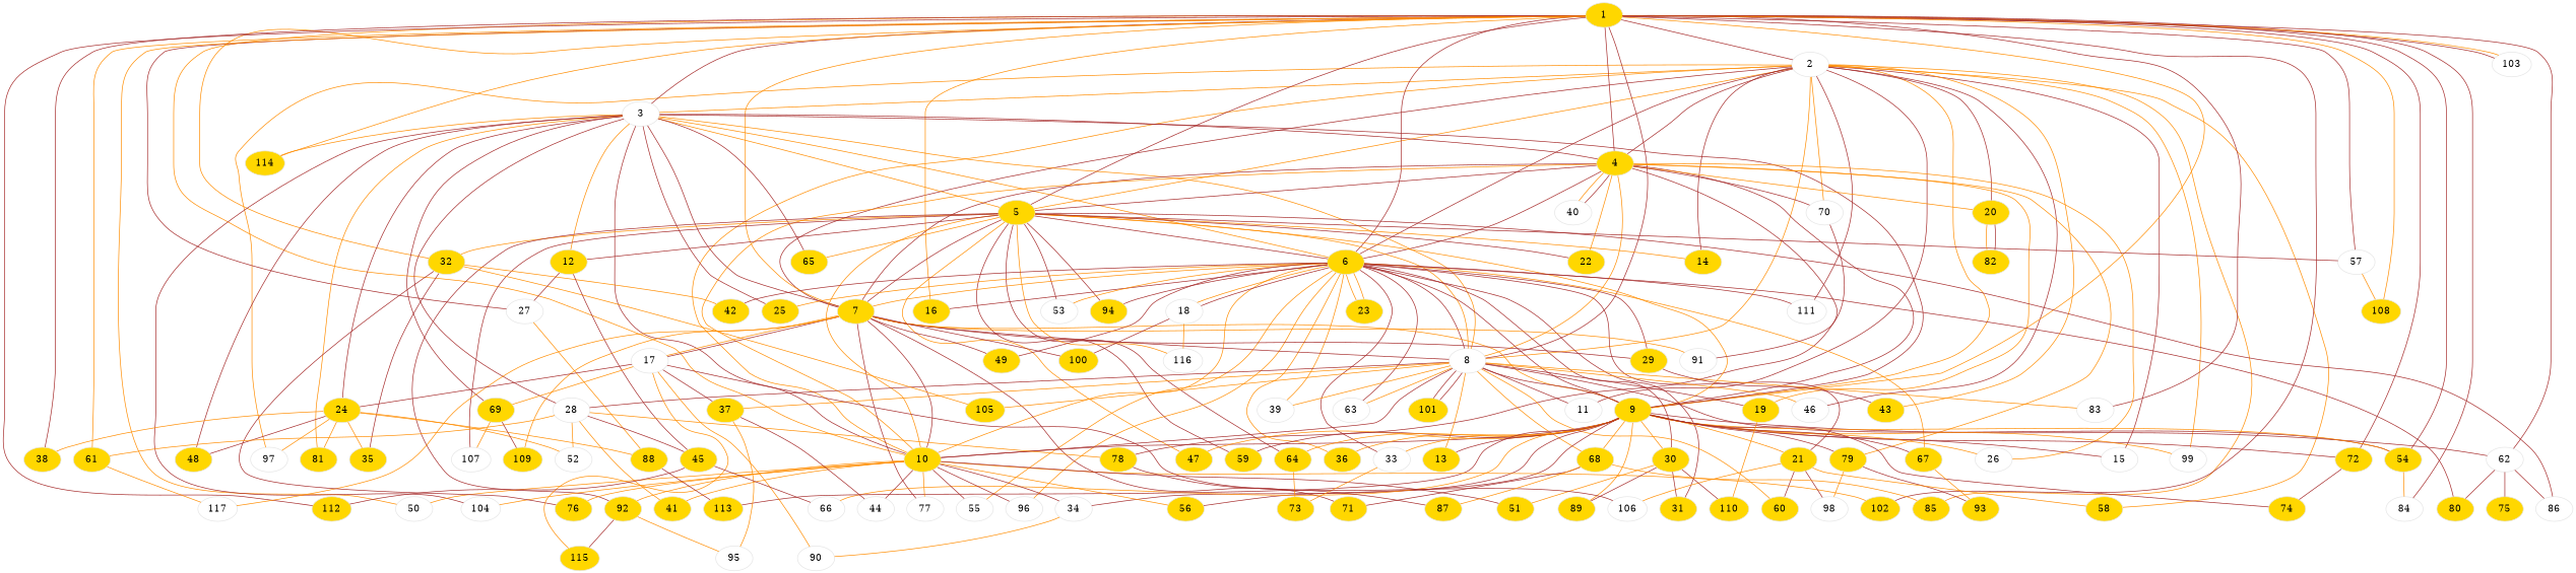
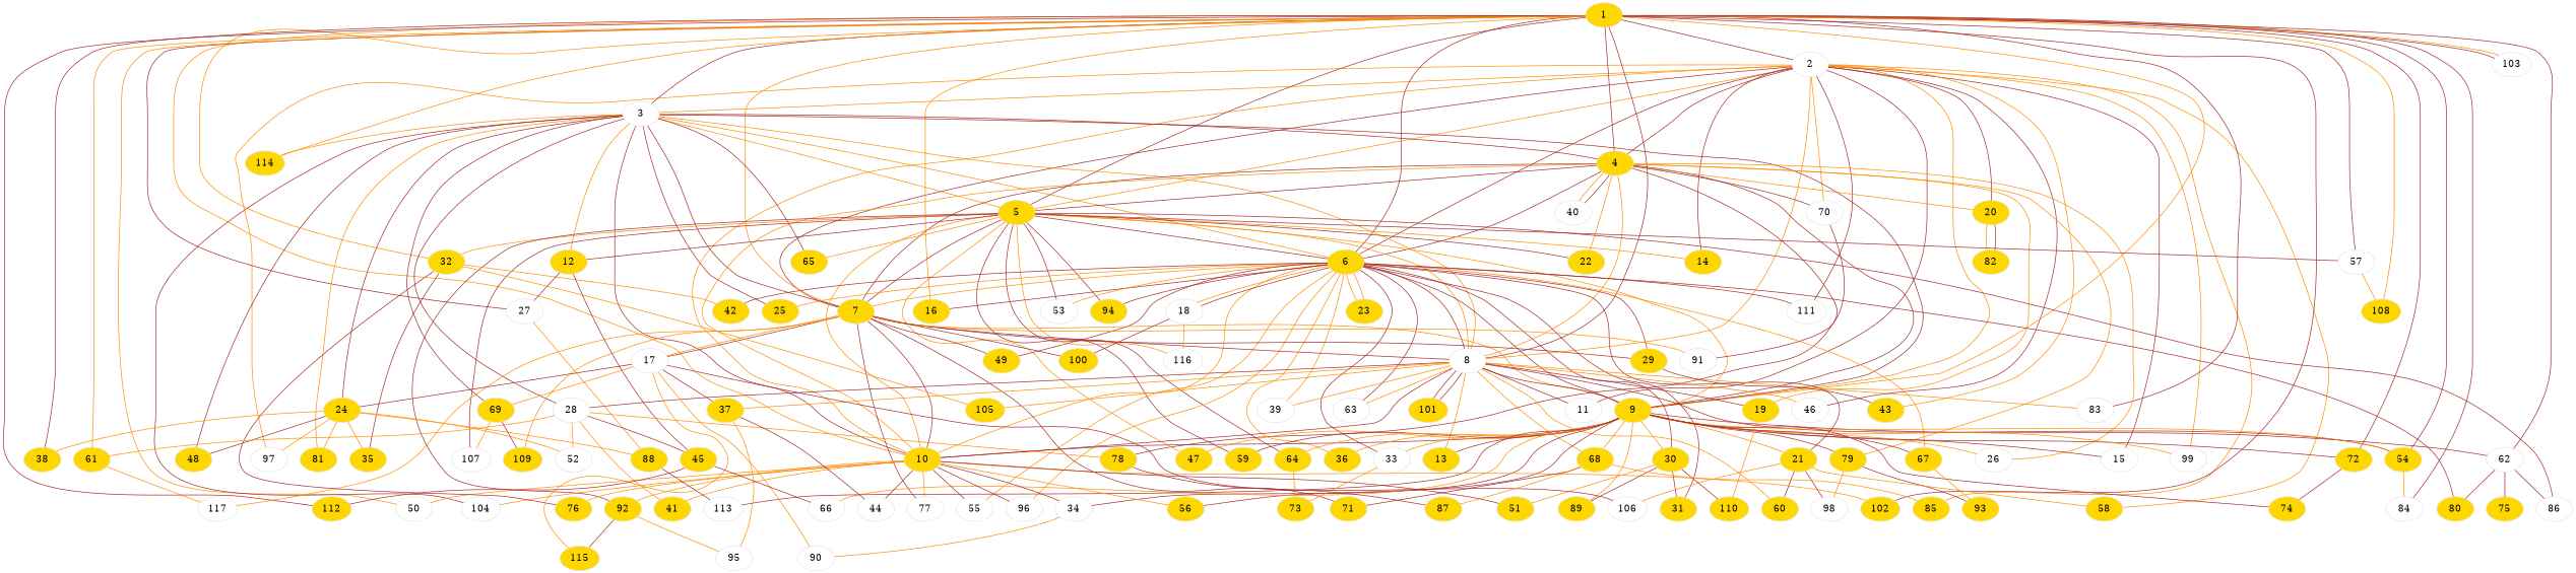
  graph {
    node [color=gray90 fillcolor=gold style=filled]
    edge [color=brown]
    2 [fillcolor=white]
    1
    3 [fillcolor=white]
    4
    5
    6
    7
    8 [fillcolor=white]
    9
    10
    16
    27 [fillcolor=white]
    32
    38
    50 [fillcolor=white]
    57 [fillcolor=white]
    61
    62 [fillcolor=white]
    72
    83 [fillcolor=white]
    84 [fillcolor=white]
    102
    103 [fillcolor=white]
    108
    112
    114
    54
    11 [fillcolor=white]
    14
    15 [fillcolor=white]
    20
    43
    46 [fillcolor=white]
    58
    70 [fillcolor=white]
    85
    97 [fillcolor=white]
    99 [fillcolor=white]
    111 [fillcolor=white]
    12
    24
    25
    28 [fillcolor=white]
    48
    65
    69
    81
    104 [fillcolor=white]
    19
    22
    26 [fillcolor=white]
    40 [fillcolor=white]
    78
    79
    47
    53 [fillcolor=white]
    59
    64
    86 [fillcolor=white]
    92
    94
    107 [fillcolor=white]
    116 [fillcolor=white]
    18 [fillcolor=white]
    21
    23
    29
    30
    31
    33 [fillcolor=white]
    36
    39 [fillcolor=white]
    42
    49
    55 [fillcolor=white]
    63 [fillcolor=white]
    67
    80
    96 [fillcolor=white]
    17 [fillcolor=white]
    71
    77 [fillcolor=white]
    91 [fillcolor=white]
    100
    109
    117 [fillcolor=white]
    13
    37
    60
    68
    101
    105
    34 [fillcolor=white]
    56
    66 [fillcolor=white]
    74
    89
-   113
+   113 [fillcolor=white]
    41
    44 [fillcolor=white]
    51
    76
    88
    35
    75
    82
    45
    52 [fillcolor=white]
    110
    87
    98 [fillcolor=white]
    93
    73
    115
    95 [fillcolor=white]
    106 [fillcolor=white]
    90 [fillcolor=white]
    2 -- 3 [color=darkorange]
    2 -- 4
    2 -- 5 [color=darkorange]
    2 -- 6
    2 -- 7
    2 -- 8 [color=darkorange]
    2 -- 9 [color=darkorange]
    2 -- 10 [color=darkorange]
    2 -- 11
    2 -- 14
    2 -- 15
    2 -- 20
    2 -- 43 [color=darkorange]
    2 -- 46
    2 -- 58 [color=darkorange]
    2 -- 70 [color=darkorange]
    2 -- 85 [color=darkorange]
    2 -- 97 [color=darkorange]
    2 -- 99 [color=darkorange]
    2 -- 111
    1 -- 2
    1 -- 3
    1 -- 4
    1 -- 5
    1 -- 6
    1 -- 7 [color=darkorange]
    1 -- 8
    1 -- 9 [color=darkorange]
    1 -- 10 [color=darkorange]
    1 -- 16 [color=darkorange]
    1 -- 27
    1 -- 32 [color=darkorange]
    1 -- 38
    1 -- 50 [color=darkorange]
    1 -- 57
    1 -- 61 [color=darkorange]
    1 -- 62
    1 -- 72
    1 -- 83
    1 -- 84
    1 -- 102
    1 -- 103
    1 -- 103 [color=darkorange]
    1 -- 108 [color=darkorange]
    1 -- 112
    1 -- 114 [color=darkorange]
    1 -- 54
    3 -- 4
    3 -- 5 [color=darkorange]
    3 -- 6 [color=darkorange]
    3 -- 7
    3 -- 8 [color=darkorange]
    3 -- 9
    3 -- 10
    3 -- 114 [color=darkorange]
    3 -- 12 [color=darkorange]
    3 -- 24
    3 -- 25
    3 -- 28
    3 -- 48
    3 -- 65
    3 -- 69
    3 -- 81 [color=darkorange]
    3 -- 104
    4 -- 5
    4 -- 6
    4 -- 7
    4 -- 8 [color=darkorange]
    4 -- 9
    4 -- 10 [color=darkorange]
    4 -- 20 [color=darkorange]
    4 -- 70
    4 -- 19 [color=darkorange]
    4 -- 22 [color=darkorange]
    4 -- 26 [color=darkorange]
    4 -- 40 [color=darkorange]
    4 -- 40
    4 -- 78
    4 -- 79 [color=darkorange]
    5 -- 6
    5 -- 7
    5 -- 8 [color=darkorange]
    5 -- 9 [color=darkorange]
    5 -- 10 [color=darkorange]
    5 -- 32 [color=darkorange]
    5 -- 57
    5 -- 14 [color=darkorange]
    5 -- 12
    5 -- 65 [color=darkorange]
    5 -- 22
    5 -- 47 [color=darkorange]
    5 -- 53
    5 -- 59
    5 -- 64
    5 -- 86
    5 -- 92
    5 -- 94
    5 -- 107
    5 -- 116 [color=darkorange]
    6 -- 7 [color=darkorange]
    6 -- 8
    6 -- 9
    6 -- 10 [color=darkorange]
    6 -- 16
    6 -- 111
    6 -- 25 [color=darkorange]
    6 -- 53 [color=darkorange]
    6 -- 94
    6 -- 18 [color=darkorange]
    6 -- 18
    6 -- 21
    6 -- 23 [color=darkorange]
    6 -- 23 [color=darkorange]
    6 -- 29
    6 -- 30
    6 -- 31
    6 -- 33
    6 -- 36 [color=darkorange]
    6 -- 39 [color=darkorange]
    6 -- 42
    6 -- 49
    6 -- 55 [color=darkorange]
    6 -- 63
    6 -- 67 [color=darkorange]
    6 -- 80
    6 -- 96 [color=darkorange]
    7 -- 8
    7 -- 9 [color=darkorange]
    7 -- 10
    7 -- 29
    7 -- 49
    7 -- 17 [color=darkorange]
    7 -- 17
    7 -- 71
    7 -- 77
    7 -- 91 [color=darkorange]
    7 -- 100
    7 -- 109 [color=darkorange]
    7 -- 117 [color=darkorange]
    8 -- 9
    8 -- 10
    8 -- 83 [color=darkorange]
    8 -- 54
    8 -- 11
    8 -- 46 [color=darkorange]
    8 -- 28
    8 -- 19
    8 -- 39 [color=darkorange]
    8 -- 63 [color=darkorange]
    8 -- 13 [color=darkorange]
    8 -- 37 [color=darkorange]
    8 -- 60 [color=darkorange]
    8 -- 68 [color=darkorange]
    8 -- 101
    8 -- 101
    8 -- 105 [color=darkorange]
    9 -- 10
    9 -- 62
    9 -- 72
    9 -- 54 [color=darkorange]
    9 -- 15
    9 -- 99 [color=darkorange]
    9 -- 26 [color=darkorange]
    9 -- 79
    9 -- 47 [color=darkorange]
    9 -- 59
    9 -- 64 [color=darkorange]
    9 -- 21 [color=darkorange]
    9 -- 30 [color=darkorange]
    9 -- 33 [color=darkorange]
    9 -- 36 [color=darkorange]
    9 -- 67
    9 -- 13
    9 -- 68 [color=darkorange]
    9 -- 34
    9 -- 56
    9 -- 66 [color=darkorange]
    9 -- 74
    9 -- 89 [color=darkorange]
    9 -- 113
    10 -- 50 [color=darkorange]
    10 -- 102 [color=darkorange]
    10 -- 104 [color=darkorange]
    10 -- 92 [color=darkorange]
    10 -- 55
    10 -- 96
    10 -- 77 [color=darkorange]
    10 -- 34
    10 -- 56 [color=darkorange]
    10 -- 41 [color=darkorange]
    10 -- 44
    10 -- 51
    10 -- 76 [color=darkorange]
    27 -- 88 [color=darkorange]
    32 -- 42 [color=darkorange]
    32 -- 105 [color=darkorange]
    32 -- 76
    32 -- 35
    57 -- 108 [color=darkorange]
    61 -- 117 [color=darkorange]
    62 -- 86
    62 -- 80
    62 -- 75
    72 -- 74
    54 -- 84 [color=darkorange]
    20 -- 82 [color=darkorange]
    20 -- 82
    70 -- 91
    12 -- 27
    12 -- 45
    24 -- 38 [color=darkorange]
    24 -- 97 [color=darkorange]
    24 -- 48
    24 -- 81 [color=darkorange]
    24 -- 88 [color=darkorange]
    24 -- 35 [color=darkorange]
    24 -- 52 [color=darkorange]
    28 -- 61 [color=darkorange]
    28 -- 78 [color=darkorange]
    28 -- 41 [color=darkorange]
    28 -- 45
    28 -- 52 [color=darkorange]
    69 -- 107 [color=darkorange]
    69 -- 109
    19 -- 110 [color=darkorange]
    78 -- 87
    79 -- 98 [color=darkorange]
    79 -- 93
    64 -- 73 [color=darkorange]
    92 -- 115
    92 -- 95 [color=darkorange]
    18 -- 116 [color=darkorange]
    18 -- 100
    21 -- 58 [color=darkorange]
    21 -- 60
    21 -- 98
    21 -- 106 [color=darkorange]
    29 -- 43
    30 -- 31
    30 -- 89
    30 -- 51 [color=darkorange]
    30 -- 110
    33 -- 73 [color=darkorange]
    67 -- 93 [color=darkorange]
    17 -- 24
    17 -- 69 [color=darkorange]
    17 -- 37
    17 -- 115 [color=darkorange]
    17 -- 106
    17 -- 90 [color=darkorange]
    37 -- 44
    37 -- 95 [color=darkorange]
    68 -- 85 [color=darkorange]
    68 -- 71
    68 -- 87 [color=darkorange]
    34 -- 90 [color=darkorange]
    88 -- 113
    45 -- 112
    45 -- 66
  }
